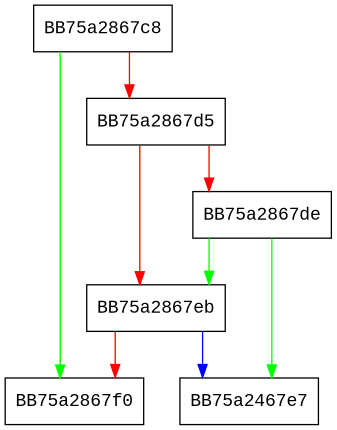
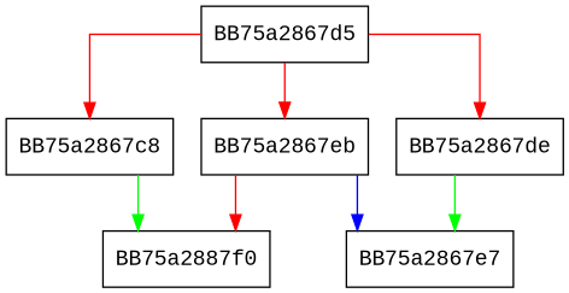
  digraph {
    fontname="Liberation Mono"
    splines=ortho
    node [fontname="Liberation Mono" shape=box]
    edge [color=red fontname="Liberation Mono"]
    BB75a2867c8
-   BB75a2867f0
+   BB75a2867f0 [label=BB75a2887f0]
    BB75a2867d5
    BB75a2867eb
    BB75a2867de
-   BB75a2867e7 [label=BB75a2467e7]
+   BB75a2867e7
    BB75a2867c8 -> BB75a2867f0 [color=green]
-   BB75a2867c8 -> BB75a2867d5
+   BB75a2867d5 -> BB75a2867c8
    BB75a2867d5 -> BB75a2867eb
    BB75a2867d5 -> BB75a2867de
    BB75a2867eb -> BB75a2867f0
    BB75a2867eb -> BB75a2867e7 [color=blue]
-   BB75a2867de -> BB75a2867eb [color=green]
    BB75a2867de -> BB75a2867e7 [color=green]
  }
